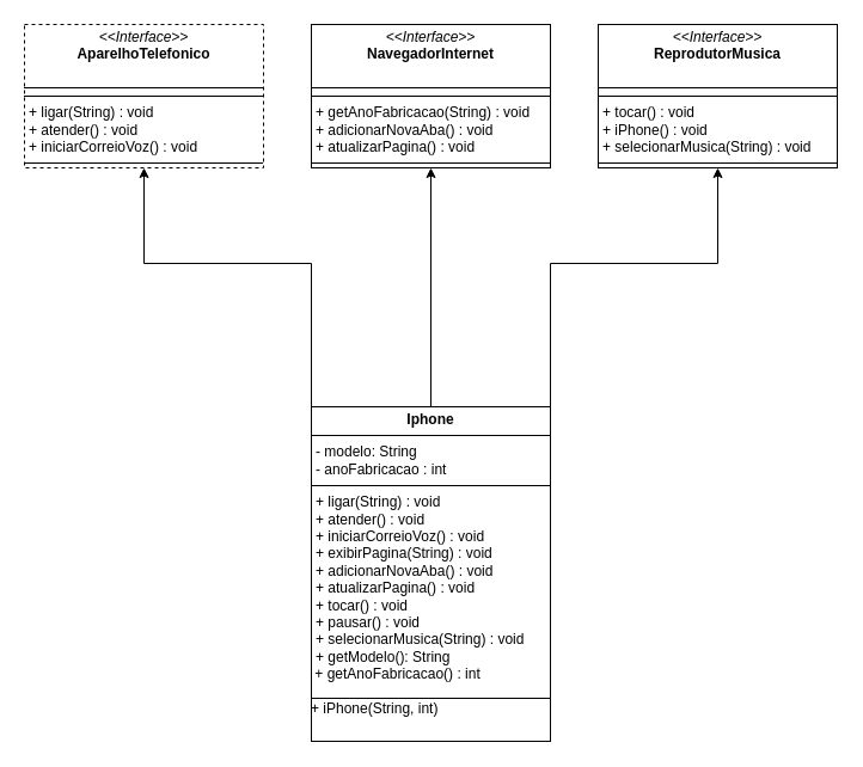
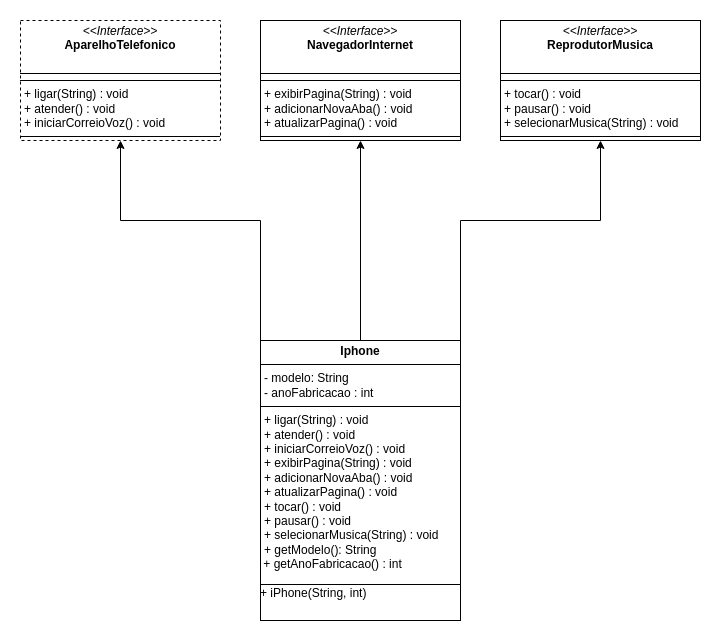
  <mxCell id="0" />
  <mxCell id="1" parent="0" />
  <mxCell id="2" value="&lt;p style=&quot;margin:0px;margin-top:4px;text-align:center;&quot;&gt;&lt;i&gt;&amp;lt;&amp;lt;Interface&amp;gt;&amp;gt;&lt;/i&gt;&lt;br&gt;&lt;b&gt;AparelhoTelefonico&lt;/b&gt;&lt;/p&gt;&lt;br&gt;&lt;hr size=&quot;1&quot; style=&quot;border-style:solid;&quot;&gt;&lt;hr size=&quot;1&quot; style=&quot;border-style:solid;&quot;&gt;&lt;p style=&quot;margin:0px;margin-left:4px;&quot;&gt;+ ligar(String) : void&lt;br&gt;&lt;/p&gt;&lt;p style=&quot;margin:0px;margin-left:4px;&quot;&gt;+ atender() : void&lt;/p&gt;&lt;p style=&quot;margin:0px;margin-left:4px;&quot;&gt;+ iniciarCorreioVoz() : void&lt;/p&gt;&lt;hr size=&quot;1&quot; style=&quot;border-style:solid;&quot;&gt;&lt;p style=&quot;margin:0px;margin-left:4px;&quot;&gt;&lt;/p&gt;" style="verticalAlign=top;align=left;overflow=fill;html=1;whiteSpace=wrap;dashed=1;" vertex="1" parent="1"><mxGeometry x="20" y="20" width="200" height="120" as="geometry" /></mxCell>
- <mxCell id="3" value="&lt;p style=&quot;margin:0px;margin-top:4px;text-align:center;&quot;&gt;&lt;i&gt;&amp;lt;&amp;lt;Interface&amp;gt;&amp;gt;&lt;/i&gt;&lt;br&gt;&lt;b&gt;NavegadorInternet&lt;/b&gt;&lt;/p&gt;&lt;br&gt;&lt;hr size=&quot;1&quot; style=&quot;border-style:solid;&quot;&gt;&lt;hr size=&quot;1&quot; style=&quot;border-style:solid;&quot;&gt;&lt;p style=&quot;margin:0px;margin-left:4px;&quot;&gt;+ getAnoFabricacao(String) : void&lt;br&gt;&lt;/p&gt;&lt;p style=&quot;margin:0px;margin-left:4px;&quot;&gt;+ adicionarNovaAba() : void&lt;/p&gt;&lt;p style=&quot;margin:0px;margin-left:4px;&quot;&gt;+ atualizarPagina() : void&lt;/p&gt;&lt;hr size=&quot;1&quot; style=&quot;border-style:solid;&quot;&gt;&lt;p style=&quot;margin:0px;margin-left:4px;&quot;&gt;&lt;/p&gt;" style="verticalAlign=top;align=left;overflow=fill;html=1;whiteSpace=wrap;" vertex="1" parent="1"><mxGeometry x="260" y="20" width="200" height="120" as="geometry" /></mxCell>
- <mxCell id="4" value="&lt;p style=&quot;margin:0px;margin-top:4px;text-align:center;&quot;&gt;&lt;i&gt;&amp;lt;&amp;lt;Interface&amp;gt;&amp;gt;&lt;/i&gt;&lt;br&gt;&lt;b&gt;ReprodutorMusica&lt;/b&gt;&lt;br&gt;&lt;/p&gt;&lt;br&gt;&lt;hr size=&quot;1&quot; style=&quot;border-style:solid;&quot;&gt;&lt;hr size=&quot;1&quot; style=&quot;border-style:solid;&quot;&gt;&lt;p style=&quot;margin:0px;margin-left:4px;&quot;&gt;+ tocar() : void&lt;br&gt;&lt;/p&gt;&lt;p style=&quot;margin:0px;margin-left:4px;&quot;&gt;+ iPhone() : void&lt;/p&gt;&lt;p style=&quot;margin:0px;margin-left:4px;&quot;&gt;+ selecionarMusica(String) : void&lt;/p&gt;&lt;hr size=&quot;1&quot; style=&quot;border-style:solid;&quot;&gt;&lt;p style=&quot;margin:0px;margin-left:4px;&quot;&gt;&lt;/p&gt;" style="verticalAlign=top;align=left;overflow=fill;html=1;whiteSpace=wrap;" vertex="1" parent="1"><mxGeometry x="500" y="20" width="200" height="120" as="geometry" /></mxCell>
+ <mxCell id="3" value="&lt;p style=&quot;margin:0px;margin-top:4px;text-align:center;&quot;&gt;&lt;i&gt;&amp;lt;&amp;lt;Interface&amp;gt;&amp;gt;&lt;/i&gt;&lt;br&gt;&lt;b&gt;NavegadorInternet&lt;/b&gt;&lt;/p&gt;&lt;br&gt;&lt;hr size=&quot;1&quot; style=&quot;border-style:solid;&quot;&gt;&lt;hr size=&quot;1&quot; style=&quot;border-style:solid;&quot;&gt;&lt;p style=&quot;margin:0px;margin-left:4px;&quot;&gt;+ exibirPagina(String) : void&lt;br&gt;&lt;/p&gt;&lt;p style=&quot;margin:0px;margin-left:4px;&quot;&gt;+ adicionarNovaAba() : void&lt;/p&gt;&lt;p style=&quot;margin:0px;margin-left:4px;&quot;&gt;+ atualizarPagina() : void&lt;/p&gt;&lt;hr size=&quot;1&quot; style=&quot;border-style:solid;&quot;&gt;&lt;p style=&quot;margin:0px;margin-left:4px;&quot;&gt;&lt;/p&gt;" style="verticalAlign=top;align=left;overflow=fill;html=1;whiteSpace=wrap;" vertex="1" parent="1"><mxGeometry x="260" y="20" width="200" height="120" as="geometry" /></mxCell>
+ <mxCell id="4" value="&lt;p style=&quot;margin:0px;margin-top:4px;text-align:center;&quot;&gt;&lt;i&gt;&amp;lt;&amp;lt;Interface&amp;gt;&amp;gt;&lt;/i&gt;&lt;br&gt;&lt;b&gt;ReprodutorMusica&lt;/b&gt;&lt;br&gt;&lt;/p&gt;&lt;br&gt;&lt;hr size=&quot;1&quot; style=&quot;border-style:solid;&quot;&gt;&lt;hr size=&quot;1&quot; style=&quot;border-style:solid;&quot;&gt;&lt;p style=&quot;margin:0px;margin-left:4px;&quot;&gt;+ tocar() : void&lt;br&gt;&lt;/p&gt;&lt;p style=&quot;margin:0px;margin-left:4px;&quot;&gt;+ pausar() : void&lt;/p&gt;&lt;p style=&quot;margin:0px;margin-left:4px;&quot;&gt;+ selecionarMusica(String) : void&lt;/p&gt;&lt;hr size=&quot;1&quot; style=&quot;border-style:solid;&quot;&gt;&lt;p style=&quot;margin:0px;margin-left:4px;&quot;&gt;&lt;/p&gt;" style="verticalAlign=top;align=left;overflow=fill;html=1;whiteSpace=wrap;" vertex="1" parent="1"><mxGeometry x="500" y="20" width="200" height="120" as="geometry" /></mxCell>
  <mxCell id="5" style="edgeStyle=orthogonalEdgeStyle;rounded=0;orthogonalLoop=1;jettySize=auto;html=1;exitX=0.5;exitY=0;exitDx=0;exitDy=0;entryX=0.5;entryY=1;entryDx=0;entryDy=0;" edge="1" parent="1" source="8" target="3"><mxGeometry relative="1" as="geometry" /></mxCell>
  <mxCell id="6" style="edgeStyle=orthogonalEdgeStyle;rounded=0;orthogonalLoop=1;jettySize=auto;html=1;exitX=1;exitY=0;exitDx=0;exitDy=0;entryX=0.5;entryY=1;entryDx=0;entryDy=0;" edge="1" parent="1" source="8" target="4"><mxGeometry relative="1" as="geometry"><Array as="points"><mxPoint x="460" y="220" /><mxPoint x="600" y="220" /></Array></mxGeometry></mxCell>
  <mxCell id="7" style="edgeStyle=orthogonalEdgeStyle;rounded=0;orthogonalLoop=1;jettySize=auto;html=1;exitX=0;exitY=0;exitDx=0;exitDy=0;entryX=0.5;entryY=1;entryDx=0;entryDy=0;" edge="1" parent="1" source="8" target="2"><mxGeometry relative="1" as="geometry"><Array as="points"><mxPoint x="260" y="220" /><mxPoint x="120" y="220" /></Array></mxGeometry></mxCell>
  <mxCell id="8" value="&lt;p style=&quot;margin:0px;margin-top:4px;text-align:center;&quot;&gt;&lt;b&gt;Iphone&lt;/b&gt;&lt;/p&gt;&lt;hr size=&quot;1&quot; style=&quot;border-style:solid;&quot;&gt;&lt;p style=&quot;margin:0px;margin-left:4px;&quot;&gt;- modelo: String&lt;/p&gt;&lt;p style=&quot;margin:0px;margin-left:4px;&quot;&gt;- anoFabricacao : int&lt;br&gt;&lt;/p&gt;&lt;hr size=&quot;1&quot; style=&quot;border-style:solid;&quot;&gt;&lt;p style=&quot;margin:0px;margin-left:4px;&quot;&gt;+ ligar(String) : void&lt;br&gt;&lt;/p&gt;&lt;p style=&quot;margin:0px;margin-left:4px;&quot;&gt;+ atender() : void&lt;/p&gt;&lt;p style=&quot;margin:0px;margin-left:4px;&quot;&gt;+ iniciarCorreioVoz() : void&lt;/p&gt;&lt;p style=&quot;margin:0px;margin-left:4px;&quot;&gt;+ exibirPagina(String) : void&lt;br&gt;&lt;/p&gt;&lt;p style=&quot;margin:0px;margin-left:4px;&quot;&gt;+ adicionarNovaAba() : void&lt;/p&gt;&lt;p style=&quot;margin:0px;margin-left:4px;&quot;&gt;+ atualizarPagina() : void&lt;/p&gt;&lt;p style=&quot;margin:0px;margin-left:4px;&quot;&gt;+ tocar() : void&lt;br&gt;&lt;/p&gt;&lt;p style=&quot;margin:0px;margin-left:4px;&quot;&gt;+ pausar() : void&lt;/p&gt;&lt;p style=&quot;margin:0px;margin-left:4px;&quot;&gt;+ selecionarMusica(String) : void&lt;/p&gt;&lt;p style=&quot;margin:0px;margin-left:4px;&quot;&gt;+ getModelo(): String&lt;/p&gt;&lt;div&gt;&amp;nbsp;+ getAnoFabricacao() : int&lt;/div&gt;&lt;div&gt;&lt;br&gt;&lt;/div&gt;&lt;div&gt;+ iPhone(String, int)&lt;br&gt;&lt;/div&gt;&lt;p style=&quot;margin:0px;margin-left:4px;&quot;&gt;&lt;/p&gt;&lt;p style=&quot;margin:0px;margin-left:4px;&quot;&gt;&lt;/p&gt;&lt;p style=&quot;margin:0px;margin-left:4px;&quot;&gt;&lt;br&gt;&lt;/p&gt;&lt;p style=&quot;margin:0px;margin-left:4px;&quot;&gt;&lt;/p&gt;&lt;p style=&quot;margin:0px;margin-left:4px;&quot;&gt;&lt;br&gt;&lt;/p&gt;&lt;p style=&quot;margin:0px;margin-left:4px;&quot;&gt;&lt;/p&gt;" style="verticalAlign=top;align=left;overflow=fill;html=1;whiteSpace=wrap;" vertex="1" parent="1"><mxGeometry x="260" y="340" width="200" height="280" as="geometry" /></mxCell>
  <mxCell id="9" value="" style="line;strokeWidth=1;fillColor=none;align=left;verticalAlign=middle;spacingTop=-1;spacingLeft=3;spacingRight=3;rotatable=0;labelPosition=right;points=[];portConstraint=eastwest;strokeColor=inherit;" vertex="1" parent="1"><mxGeometry x="260" y="580" width="200" height="8" as="geometry" /></mxCell>
